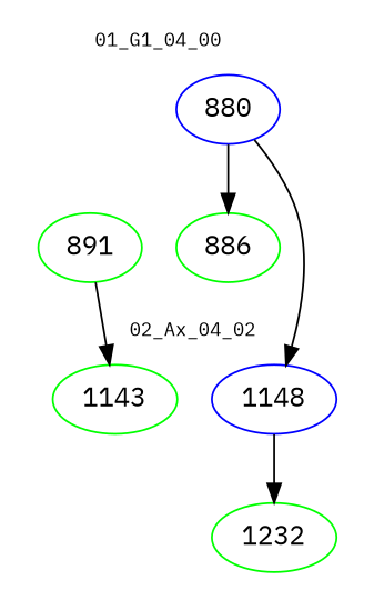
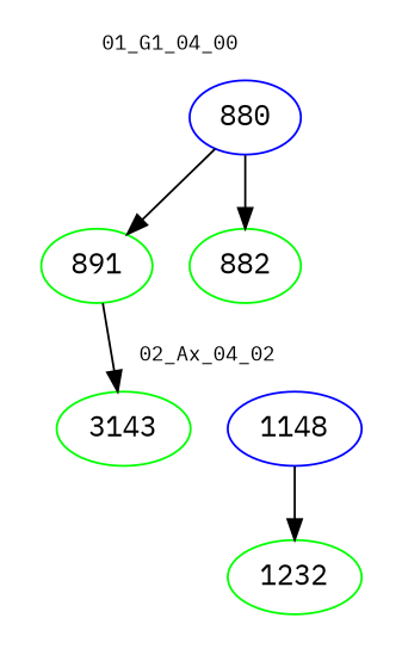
  digraph {
    fontname="IBM Plex Mono"
    node [color=green fontname="IBM Plex Mono"]
    edge [color=black fontname="IBM Plex Mono"]
    n1 [color=blue label=1148]
-   n2 [label=1143]
+   n2 [label=3143]
    n3 [label=1232]
    n4 [color=blue label=880]
    n5 [label=891]
-   n6 [label=886]
+   n6 [label=882]
    subgraph cluster_1 {
      color=white
      fontsize=10
      label="02_Ax_04_02"
      n1
      n2
      n3
    }
    subgraph cluster_2 {
      color=white
      fontsize=10
      label="01_G1_04_00"
      n4
      n5
      n6
    }
    n1 -> n3
-   n4 -> n1
+   n4 -> n5
    n4 -> n6
    n5 -> n2
  }
